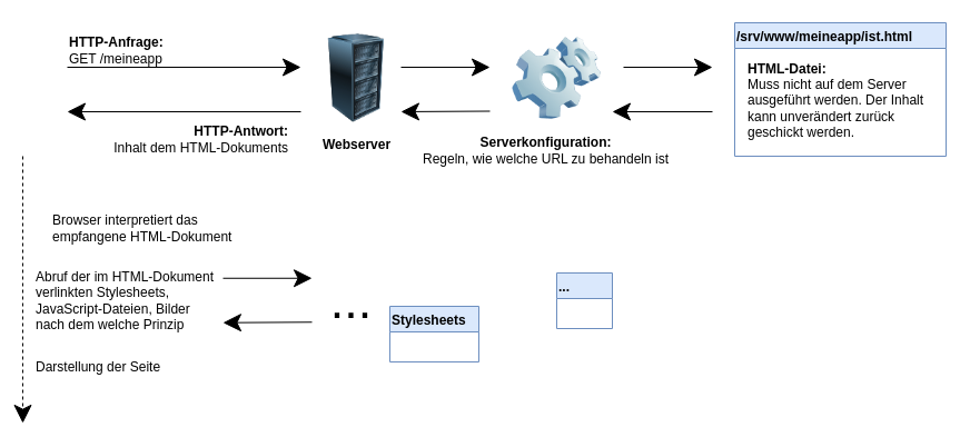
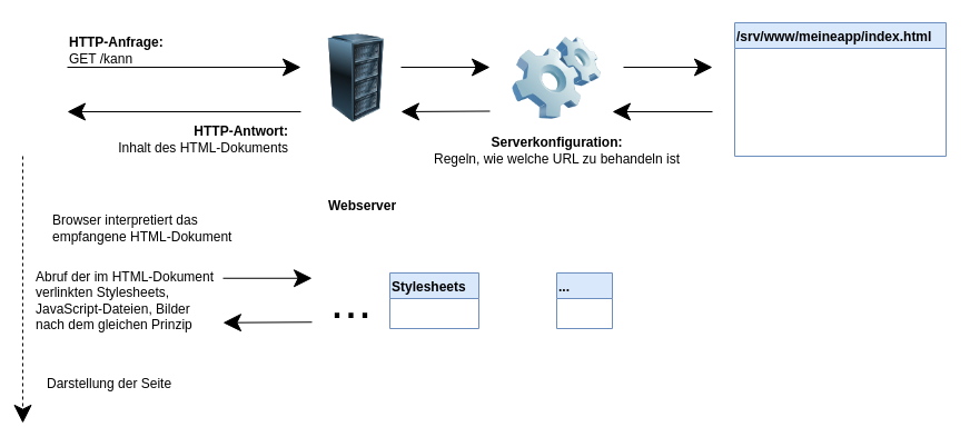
  <mxCell id="0" />
  <mxCell id="1" parent="0" />
  <mxCell id="2" value="" style="endArrow=classic;html=1;startSize=14;endSize=14;sourcePerimeterSpacing=8;targetPerimeterSpacing=8;" parent="1" edge="1"><mxGeometry width="50" height="50" relative="1" as="geometry"><mxPoint y="60" as="sourcePoint" x="60" /><mxPoint x="270" y="60" as="targetPoint" /></mxGeometry></mxCell>
- <mxCell id="3" value="&lt;div&gt;&lt;b&gt;HTTP-Anfrage:&lt;/b&gt;&lt;/div&gt;&lt;div&gt;GET /meineapp&lt;br&gt;&lt;/div&gt;" style="text;html=1;align=left;verticalAlign=middle;resizable=0;points=[];autosize=1;strokeColor=none;fillColor=none;" parent="1" vertex="1"><mxGeometry y="30" width="100" height="30" as="geometry" x="60" /></mxCell>
+ <mxCell id="3" value="&lt;div&gt;&lt;b&gt;HTTP-Anfrage:&lt;/b&gt;&lt;/div&gt;&lt;div&gt;GET /kann&lt;br&gt;&lt;/div&gt;" style="text;html=1;align=left;verticalAlign=middle;resizable=0;points=[];autosize=1;strokeColor=none;fillColor=none;" parent="1" vertex="1"><mxGeometry y="30" width="100" height="30" as="geometry" x="60" /></mxCell>
  <mxCell id="4" value="" style="image;html=1;image=img/lib/clip_art/computers/Server_Rack_128x128.png;hachureGap=4;pointerEvents=0;" parent="1" vertex="1"><mxGeometry x="280" y="30" width="80" height="80" as="geometry" /></mxCell>
- <mxCell id="5" value="&lt;b&gt;Webserver&lt;/b&gt;" style="text;html=1;align=center;verticalAlign=middle;resizable=0;points=[];autosize=1;strokeColor=none;fillColor=none;" parent="1" vertex="1"><mxGeometry x="280" y="120" width="80" height="20" as="geometry" /></mxCell>
+ <mxCell id="5" value="&lt;b&gt;Webserver&lt;/b&gt;" style="text;html=1;align=center;verticalAlign=middle;resizable=0;points=[];autosize=1;strokeColor=none;fillColor=none;" parent="1" vertex="1"><mxGeometry x="285" y="175" width="80" height="20" as="geometry" /></mxCell>
  <mxCell id="6" value="" style="image;html=1;image=img/lib/clip_art/computers/Software_128x128.png;hachureGap=4;pointerEvents=0;align=left;" parent="1" vertex="1"><mxGeometry x="460" y="30" width="80" height="80" as="geometry" /></mxCell>
- <mxCell id="7" value="&lt;div&gt;&lt;b&gt;Serverkonfiguration:&lt;/b&gt;&lt;/div&gt;&lt;div&gt;Regeln, wie welche URL zu behandeln ist&lt;br&gt;&lt;/div&gt;" style="text;html=1;align=center;verticalAlign=middle;resizable=0;points=[];autosize=1;strokeColor=none;fillColor=none;" parent="1" vertex="1"><mxGeometry x="370" y="120" width="240" height="30" as="geometry" /></mxCell>
- <mxCell id="8" value="/srv/www/meineapp/ist.html" style="swimlane;hachureGap=4;pointerEvents=0;align=left;fillColor=#dae8fc;strokeColor=#6c8ebf;collapsible=0;" parent="1" vertex="1"><mxGeometry x="660" y="20" width="190" height="120" as="geometry" /></mxCell>
- <mxCell id="9" value="&lt;div&gt;&lt;b&gt;HTML-Datei:&lt;/b&gt;&lt;/div&gt;&lt;div&gt;Muss nicht auf dem Server&lt;/div&gt;&lt;div&gt;ausgeführt werden. Der Inhalt&lt;/div&gt;&lt;div&gt;kann unverändert zurück&lt;/div&gt;&lt;div&gt;geschickt werden.&lt;br&gt; &lt;/div&gt;" style="text;html=1;align=left;verticalAlign=middle;resizable=0;points=[];autosize=1;strokeColor=none;fillColor=none;" parent="8" vertex="1"><mxGeometry x="10" y="30" width="170" height="80" as="geometry" /></mxCell>
+ <mxCell id="7" value="&lt;div&gt;&lt;b&gt;Serverkonfiguration:&lt;/b&gt;&lt;/div&gt;&lt;div&gt;Regeln, wie welche URL zu behandeln ist&lt;br&gt;&lt;/div&gt;" style="text;html=1;align=center;verticalAlign=middle;resizable=0;points=[];autosize=1;strokeColor=none;fillColor=none;" parent="1" vertex="1"><mxGeometry x="380" y="120" width="240" height="30" as="geometry" /></mxCell>
+ <mxCell id="8" value="/srv/www/meineapp/index.html" style="swimlane;hachureGap=4;pointerEvents=0;align=left;fillColor=#dae8fc;strokeColor=#6c8ebf;collapsible=0;" parent="1" vertex="1"><mxGeometry x="660" y="20" width="190" height="120" as="geometry" /></mxCell>
  <mxCell id="10" value="" style="endArrow=classic;html=1;startSize=14;endSize=14;sourcePerimeterSpacing=8;targetPerimeterSpacing=8;" parent="1" edge="1"><mxGeometry width="50" height="50" relative="1" as="geometry"><mxPoint x="560" y="60" as="sourcePoint" /><mxPoint x="640" y="60" as="targetPoint" /></mxGeometry></mxCell>
  <mxCell id="11" value="" style="endArrow=classic;html=1;startSize=14;endSize=14;sourcePerimeterSpacing=8;targetPerimeterSpacing=8;" parent="1" edge="1"><mxGeometry width="50" height="50" relative="1" as="geometry"><mxPoint x="640" y="100" as="sourcePoint" /><mxPoint x="550" y="100" as="targetPoint" /></mxGeometry></mxCell>
  <mxCell id="12" value="" style="endArrow=classic;html=1;startSize=14;endSize=14;sourcePerimeterSpacing=8;targetPerimeterSpacing=8;" parent="1" edge="1"><mxGeometry width="50" height="50" relative="1" as="geometry"><mxPoint x="440" y="99.5" as="sourcePoint" /><mxPoint x="360" y="100" as="targetPoint" /></mxGeometry></mxCell>
  <mxCell id="13" value="" style="endArrow=classic;html=1;startSize=14;endSize=14;sourcePerimeterSpacing=8;targetPerimeterSpacing=8;" parent="1" edge="1"><mxGeometry width="50" height="50" relative="1" as="geometry"><mxPoint x="270" y="100" as="sourcePoint" /><mxPoint y="100" as="targetPoint" x="60" /></mxGeometry></mxCell>
- <mxCell id="14" value="&lt;div&gt;&lt;b&gt;HTTP-Antwort:&lt;/b&gt;&lt;br&gt;&lt;/div&gt;&lt;div&gt;Inhalt dem HTML-Dokuments&lt;br&gt;&lt;/div&gt;" style="text;html=1;align=right;verticalAlign=middle;resizable=0;points=[];autosize=1;strokeColor=none;fillColor=none;" parent="1" vertex="1"><mxGeometry x="90" y="110" width="170" height="30" as="geometry" /></mxCell>
+ <mxCell id="14" value="&lt;div&gt;&lt;b&gt;HTTP-Antwort:&lt;/b&gt;&lt;br&gt;&lt;/div&gt;&lt;div&gt;Inhalt des HTML-Dokuments&lt;br&gt;&lt;/div&gt;" style="text;html=1;align=right;verticalAlign=middle;resizable=0;points=[];autosize=1;strokeColor=none;fillColor=none;" parent="1" vertex="1"><mxGeometry x="90" y="110" width="170" height="30" as="geometry" /></mxCell>
  <mxCell id="15" value="" style="endArrow=classic;html=1;startSize=14;endSize=14;sourcePerimeterSpacing=8;targetPerimeterSpacing=8;dashed=1;" parent="1" edge="1"><mxGeometry width="50" height="50" relative="1" as="geometry"><mxPoint x="20" y="140" as="sourcePoint" /><mxPoint x="20" y="380" as="targetPoint" /></mxGeometry></mxCell>
  <mxCell id="16" value="&lt;div&gt;Browser interpretiert das&lt;/div&gt;&lt;div&gt;empfangene HTML-Dokument&lt;/div&gt;" style="text;html=1;align=left;verticalAlign=middle;resizable=0;points=[];autosize=1;strokeColor=none;fillColor=none;" parent="1" vertex="1"><mxGeometry x="45" y="190" width="170" height="30" as="geometry" /></mxCell>
- <mxCell id="17" value="&lt;div&gt;Abruf der im HTML-Dokument&lt;/div&gt;&lt;div&gt;verlinkten Stylesheets,&lt;/div&gt;&lt;div&gt;JavaScript-Dateien, Bilder&lt;/div&gt;&lt;div&gt;nach dem welche Prinzip&lt;br&gt;&lt;/div&gt;" style="text;html=1;align=left;verticalAlign=middle;resizable=0;points=[];autosize=1;strokeColor=none;fillColor=none;" parent="1" vertex="1"><mxGeometry x="30" y="240" width="170" height="60" as="geometry" /></mxCell>
- <mxCell id="18" value="Darstellung der Seite" style="text;html=1;align=left;verticalAlign=middle;resizable=0;points=[];autosize=1;strokeColor=none;fillColor=none;" parent="1" vertex="1"><mxGeometry x="30" y="320" width="130" height="20" as="geometry" /></mxCell>
+ <mxCell id="17" value="&lt;div&gt;Abruf der im HTML-Dokument&lt;/div&gt;&lt;div&gt;verlinkten Stylesheets,&lt;/div&gt;&lt;div&gt;JavaScript-Dateien, Bilder&lt;/div&gt;&lt;div&gt;nach dem gleichen Prinzip&lt;br&gt;&lt;/div&gt;" style="text;html=1;align=left;verticalAlign=middle;resizable=0;points=[];autosize=1;strokeColor=none;fillColor=none;" parent="1" vertex="1"><mxGeometry x="30" y="240" width="170" height="60" as="geometry" /></mxCell>
+ <mxCell id="18" value="Darstellung der Seite" style="text;html=1;align=left;verticalAlign=middle;resizable=0;points=[];autosize=1;strokeColor=none;fillColor=none;" parent="1" vertex="1"><mxGeometry x="40" y="335" width="130" height="20" as="geometry" /></mxCell>
  <mxCell id="19" value="" style="endArrow=classic;html=1;startSize=14;endSize=14;sourcePerimeterSpacing=8;targetPerimeterSpacing=8;" parent="1" edge="1"><mxGeometry width="50" height="50" relative="1" as="geometry"><mxPoint x="360" y="60" as="sourcePoint" /><mxPoint x="440" y="60" as="targetPoint" /></mxGeometry></mxCell>
  <mxCell id="20" value="" style="endArrow=classic;html=1;startSize=14;endSize=14;sourcePerimeterSpacing=8;targetPerimeterSpacing=8;" parent="1" edge="1"><mxGeometry width="50" height="50" relative="1" as="geometry"><mxPoint x="200" y="249.75" as="sourcePoint" /><mxPoint x="280" y="249.75" as="targetPoint" /></mxGeometry></mxCell>
  <mxCell id="21" value="" style="endArrow=classic;html=1;startSize=14;endSize=14;sourcePerimeterSpacing=8;targetPerimeterSpacing=8;" parent="1" edge="1"><mxGeometry width="50" height="50" relative="1" as="geometry"><mxPoint x="280" y="289.25" as="sourcePoint" /><mxPoint x="200" y="289.75" as="targetPoint" /></mxGeometry></mxCell>
  <mxCell id="22" value="&lt;font style=&quot;font-size: 45px&quot;&gt;...&lt;/font&gt;" style="text;html=1;align=center;verticalAlign=middle;resizable=0;points=[];autosize=1;strokeColor=none;fillColor=none;fontSize=12;fontColor=#000000;" parent="1" vertex="1"><mxGeometry x="290" y="255" width="50" height="30" as="geometry" /></mxCell>
- <mxCell id="23" value="Stylesheets" style="swimlane;hachureGap=4;pointerEvents=0;align=left;fillColor=#dae8fc;strokeColor=#6c8ebf;collapsible=0;" parent="1" vertex="1"><mxGeometry x="350" y="275" width="80" height="50" as="geometry" /></mxCell>
+ <mxCell id="23" value="Stylesheets" style="swimlane;hachureGap=4;pointerEvents=0;align=left;fillColor=#dae8fc;strokeColor=#6c8ebf;collapsible=0;" parent="1" vertex="1"><mxGeometry x="350" y="245" width="80" height="50" as="geometry" /></mxCell>
  <mxCell id="24" value="..." style="swimlane;hachureGap=4;pointerEvents=0;align=left;fillColor=#dae8fc;strokeColor=#6c8ebf;collapsible=0;" parent="1" vertex="1"><mxGeometry x="500" y="245" width="50" height="50" as="geometry" /></mxCell>
